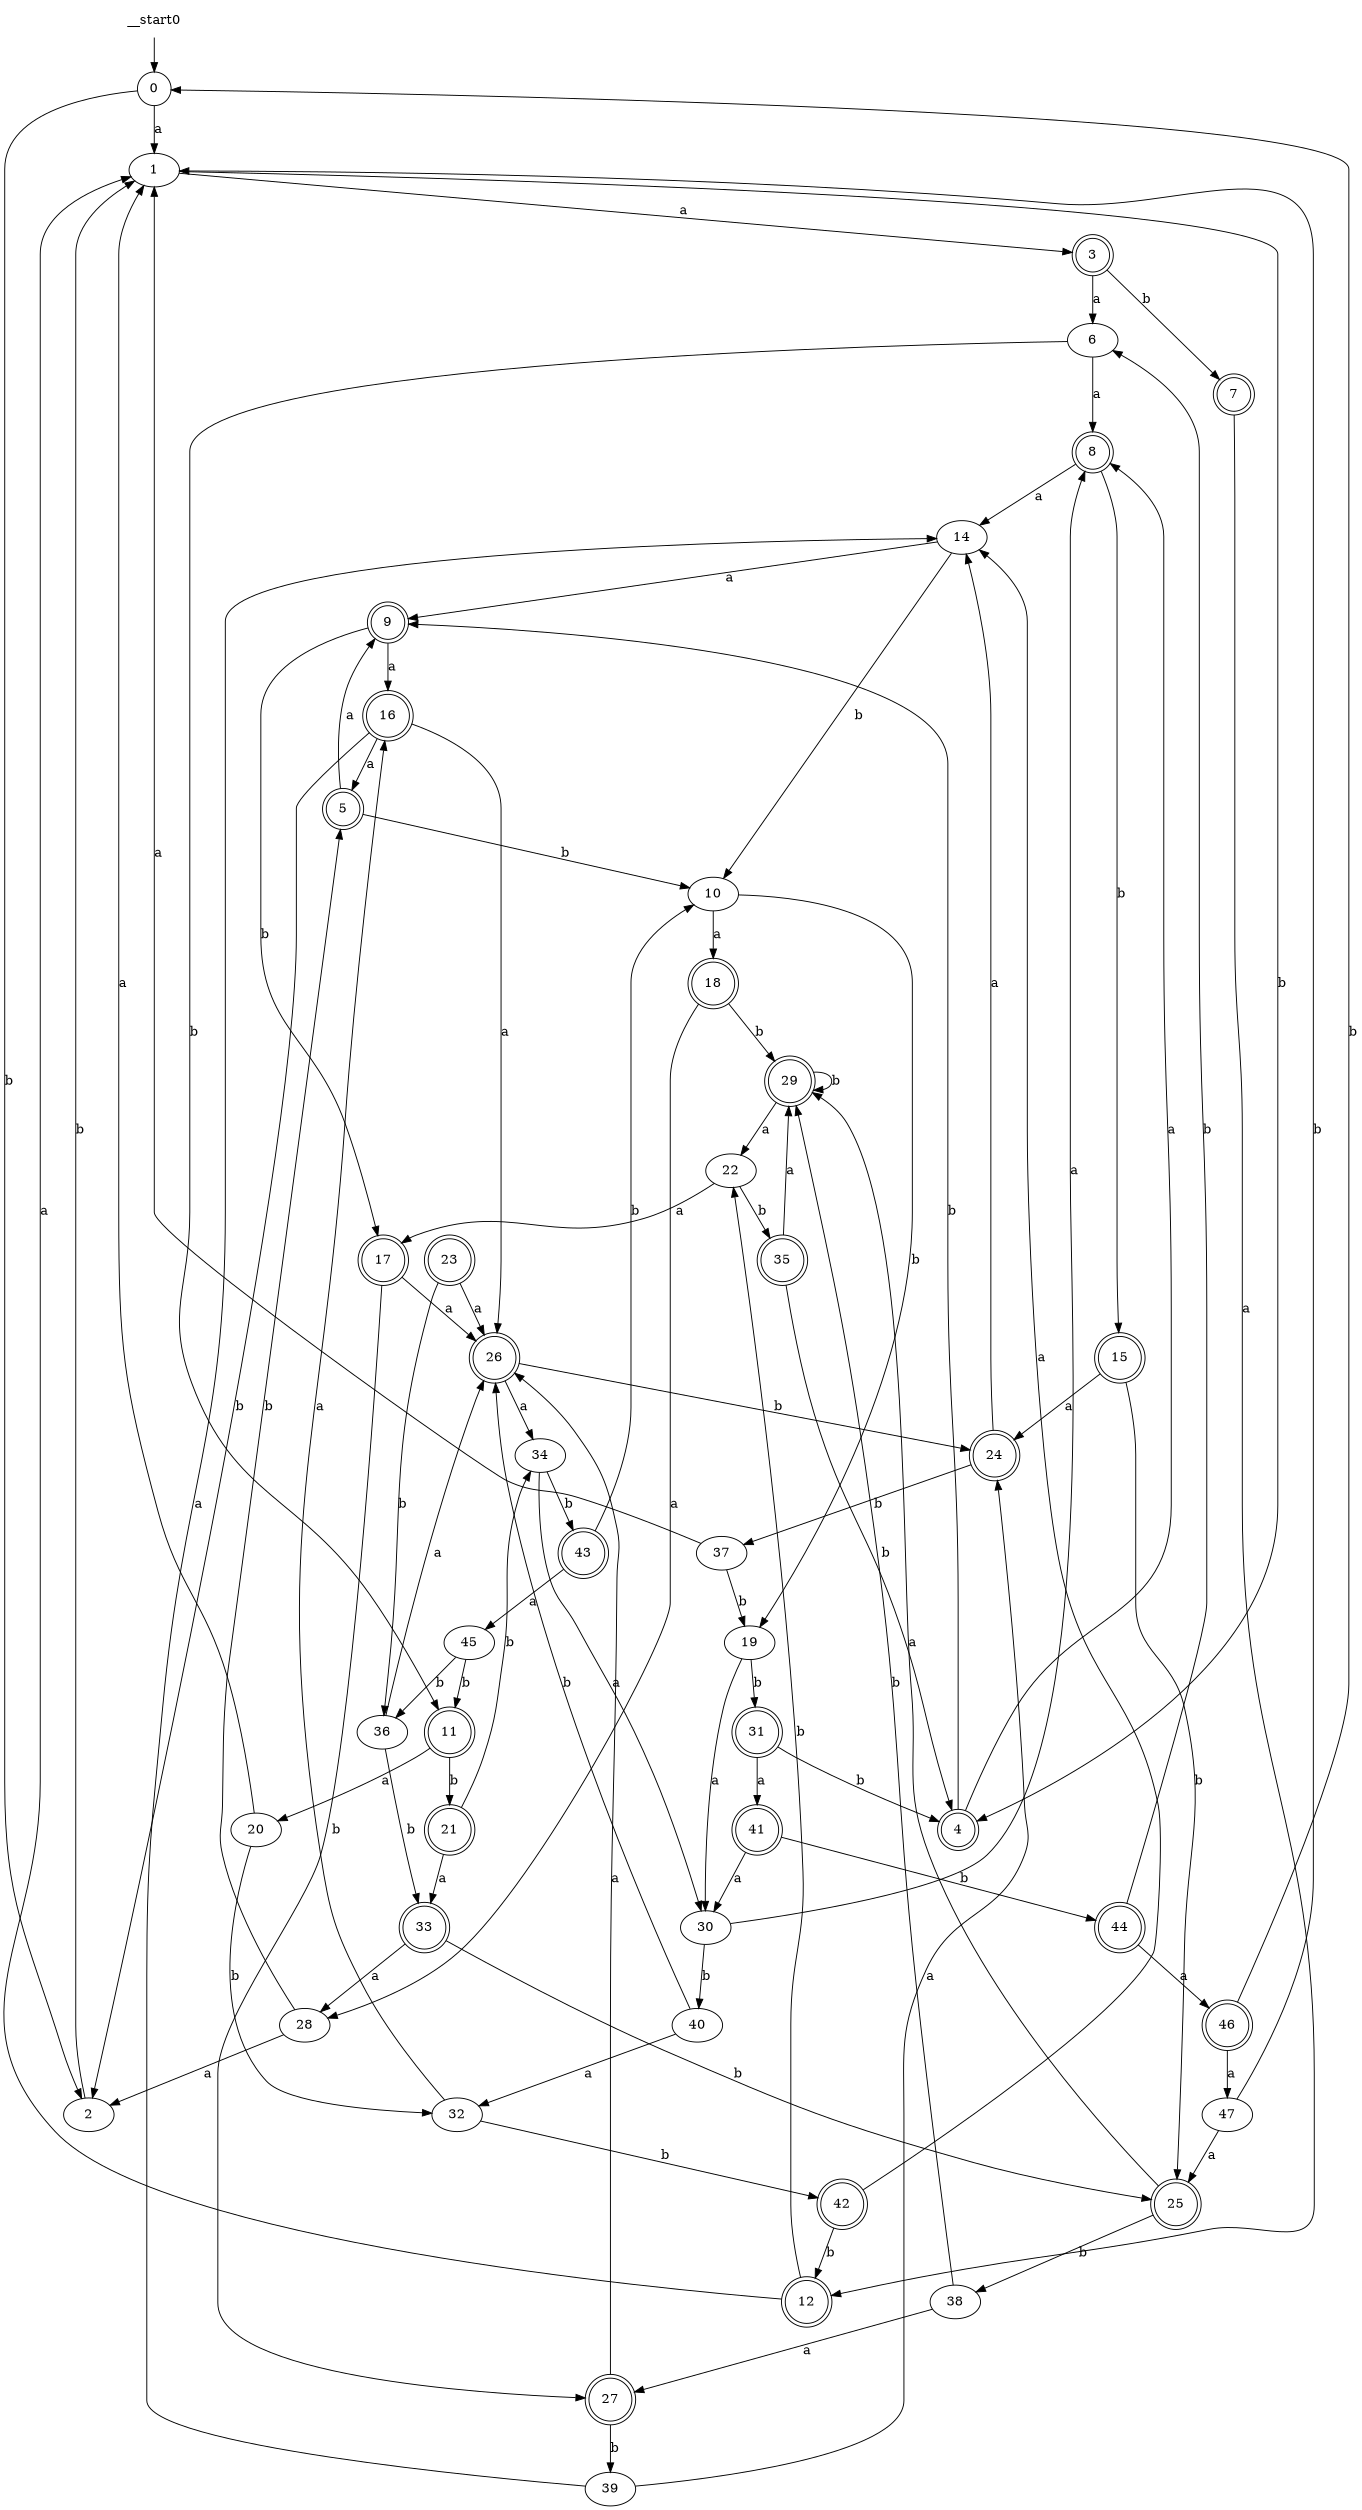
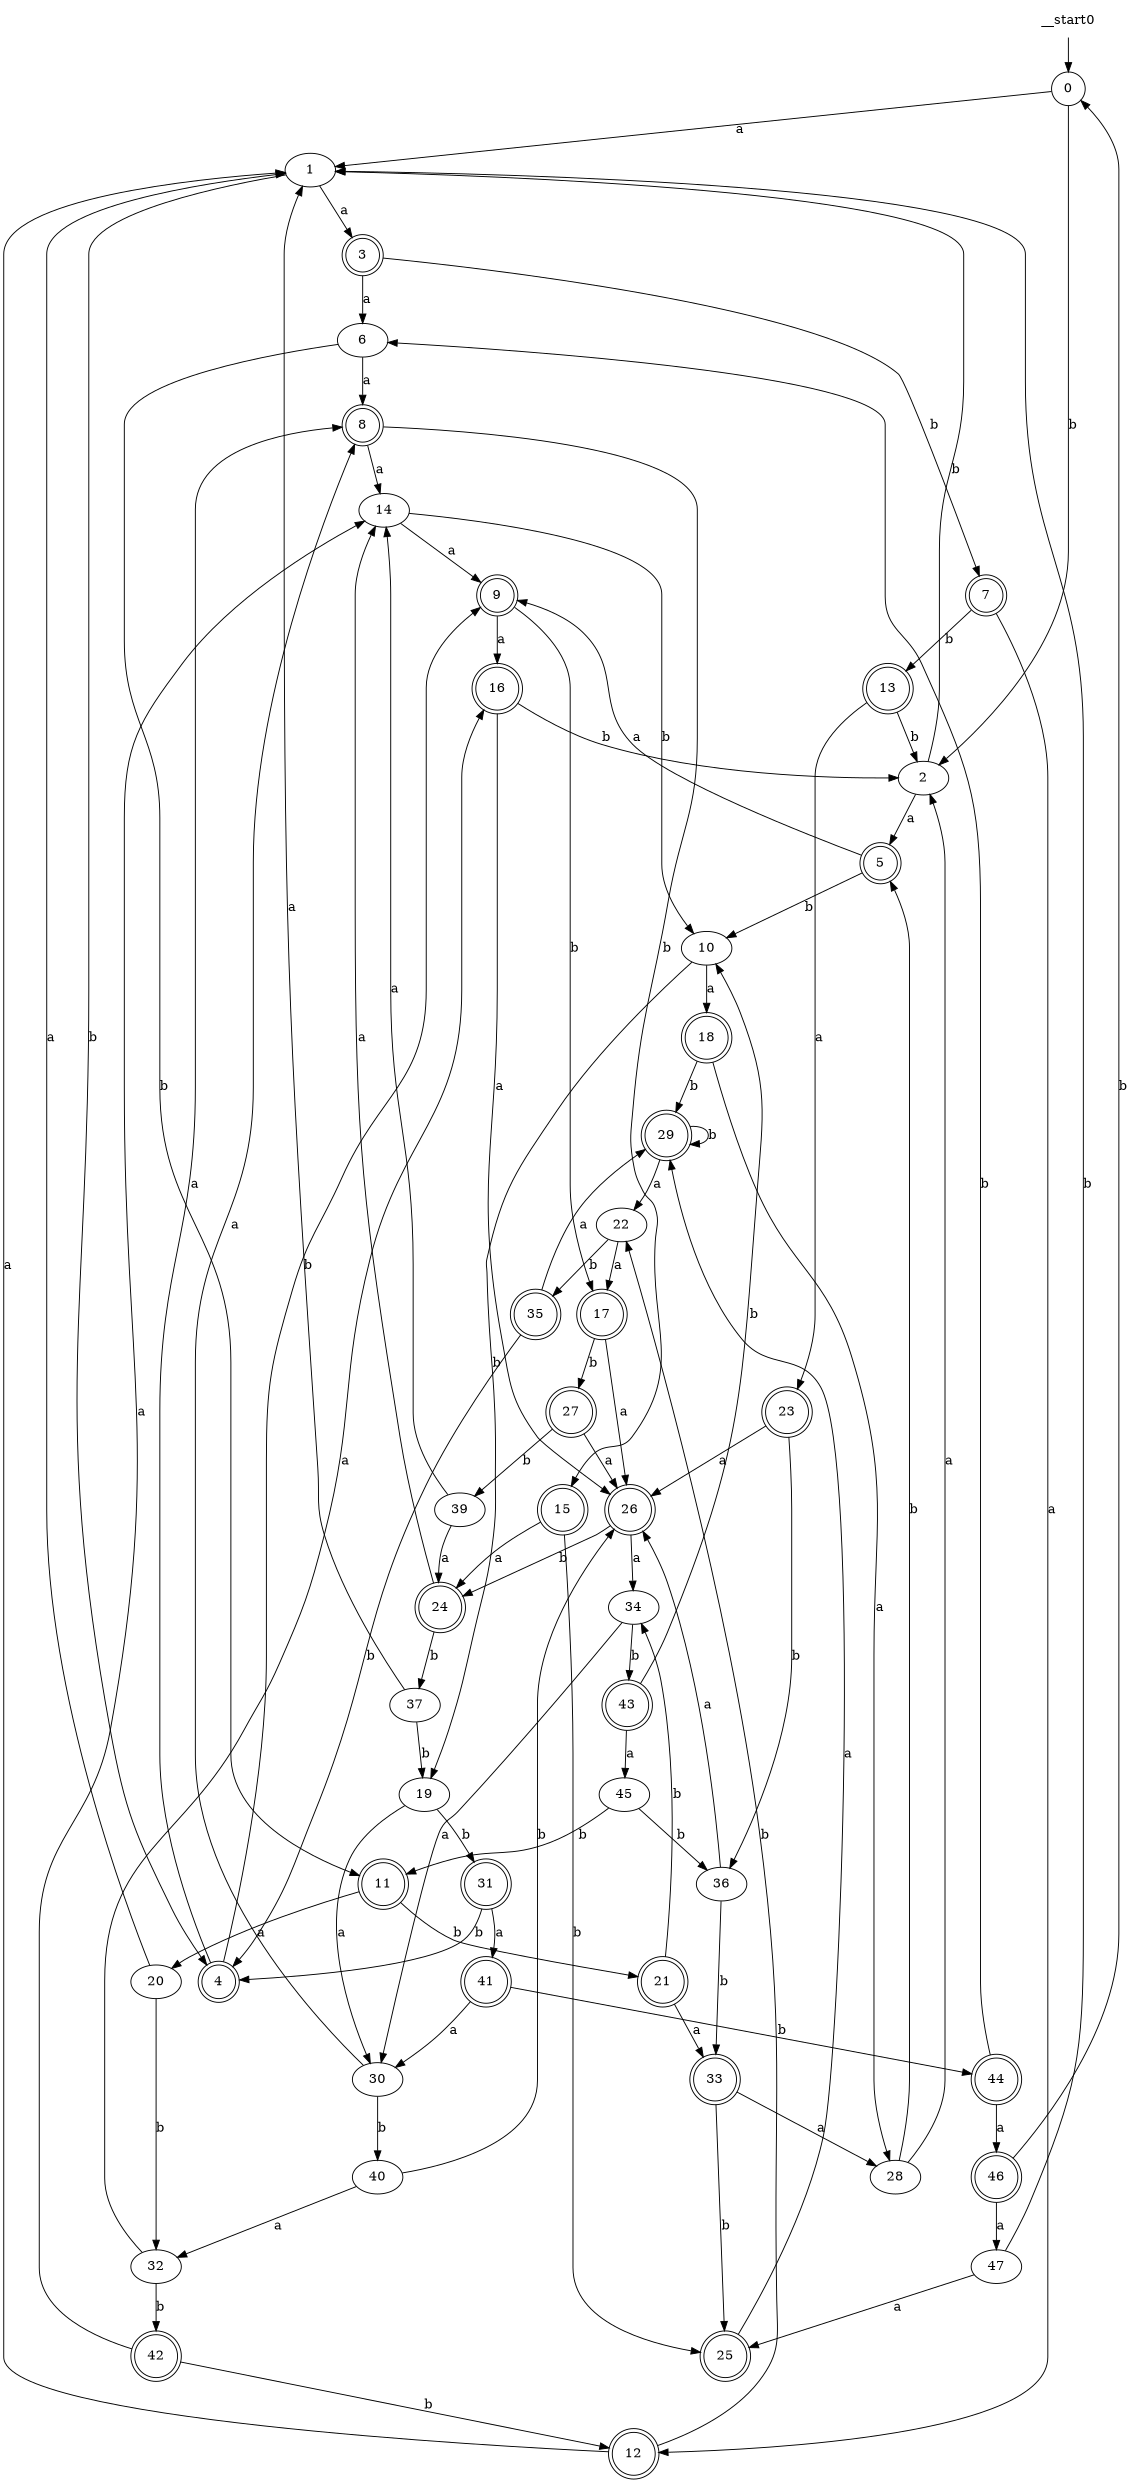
  digraph {
    node [shape=doublecircle]
    __start0 [shape=none]
    0 [shape=circle]
    1 [shape=""]
    2 [shape=""]
    3
    4
    5
    6 [shape=""]
    7
    8
    9
    10 [shape=""]
    11
    12
+   13
    14 [shape=""]
    15
    16
    17
    18
    19 [shape=""]
    20 [shape=""]
    21
    22 [shape=""]
    23
    24
    25
    26
    27
    28 [shape=""]
    29
    30 [shape=""]
    31
    32 [shape=""]
    33
    34 [shape=""]
    35
    36 [shape=""]
    37 [shape=""]
-   38 [shape=""]
    39 [shape=""]
    40 [shape=""]
    41
    42
    43
    44
    45 [shape=""]
    46
    47 [shape=""]
    __start0 -> 0
    0 -> 1 [label=a]
    0 -> 2 [label=b]
    1 -> 3 [label=a]
    1 -> 4 [label=b]
    2 -> 1 [label=b]
-   16 -> 5 [label=a]
+   2 -> 5 [label=a]
    3 -> 6 [label=a]
    3 -> 7 [label=b]
    4 -> 8 [label=a]
    4 -> 9 [label=b]
    5 -> 9 [label=a]
    5 -> 10 [label=b]
    6 -> 8 [label=a]
    6 -> 11 [label=b]
    7 -> 12 [label=a]
+   7 -> 13 [label=b]
    8 -> 14 [label=a]
    8 -> 15 [label=b]
    9 -> 16 [label=a]
    9 -> 17 [label=b]
    10 -> 18 [label=a]
    10 -> 19 [label=b]
    11 -> 20 [label=a]
    11 -> 21 [label=b]
    12 -> 1 [label=a]
    12 -> 22 [label=b]
+   13 -> 2 [label=b]
+   13 -> 23 [label=a]
    14 -> 9 [label=a]
    14 -> 10 [label=b]
    15 -> 24 [label=a]
    15 -> 25 [label=b]
    16 -> 2 [label=b]
    16 -> 26 [label=a]
    17 -> 26 [label=a]
    17 -> 27 [label=b]
    18 -> 28 [label=a]
    18 -> 29 [label=b]
    19 -> 30 [label=a]
    19 -> 31 [label=b]
    20 -> 1 [label=a]
    20 -> 32 [label=b]
    21 -> 33 [label=a]
    21 -> 34 [label=b]
    22 -> 17 [label=a]
    22 -> 35 [label=b]
    23 -> 26 [label=a]
    23 -> 36 [label=b]
    24 -> 14 [label=a]
    24 -> 37 [label=b]
    25 -> 29 [label=a]
-   25 -> 38 [label=b]
    26 -> 24 [label=b]
    26 -> 34 [label=a]
    27 -> 26 [label=a]
    27 -> 39 [label=b]
    28 -> 2 [label=a]
    28 -> 5 [label=b]
    29 -> 22 [label=a]
    29 -> 29 [label=b]
    30 -> 8 [label=a]
    30 -> 40 [label=b]
    31 -> 4 [label=b]
    31 -> 41 [label=a]
    32 -> 16 [label=a]
    32 -> 42 [label=b]
    33 -> 25 [label=b]
    33 -> 28 [label=a]
    34 -> 30 [label=a]
    34 -> 43 [label=b]
    35 -> 4 [label=b]
    35 -> 29 [label=a]
    36 -> 26 [label=a]
    36 -> 33 [label=b]
    37 -> 1 [label=a]
    37 -> 19 [label=b]
-   38 -> 27 [label=a]
-   38 -> 29 [label=b]
    39 -> 14 [label=a]
    39 -> 24 [label=a]
    40 -> 26 [label=b]
    40 -> 32 [label=a]
    41 -> 30 [label=a]
    41 -> 44 [label=b]
    42 -> 12 [label=b]
    42 -> 14 [label=a]
    43 -> 10 [label=b]
    43 -> 45 [label=a]
    44 -> 6 [label=b]
    44 -> 46 [label=a]
    45 -> 11 [label=b]
    45 -> 36 [label=b]
    46 -> 0 [label=b]
    46 -> 47 [label=a]
    47 -> 1 [label=b]
    47 -> 25 [label=a]
  }
